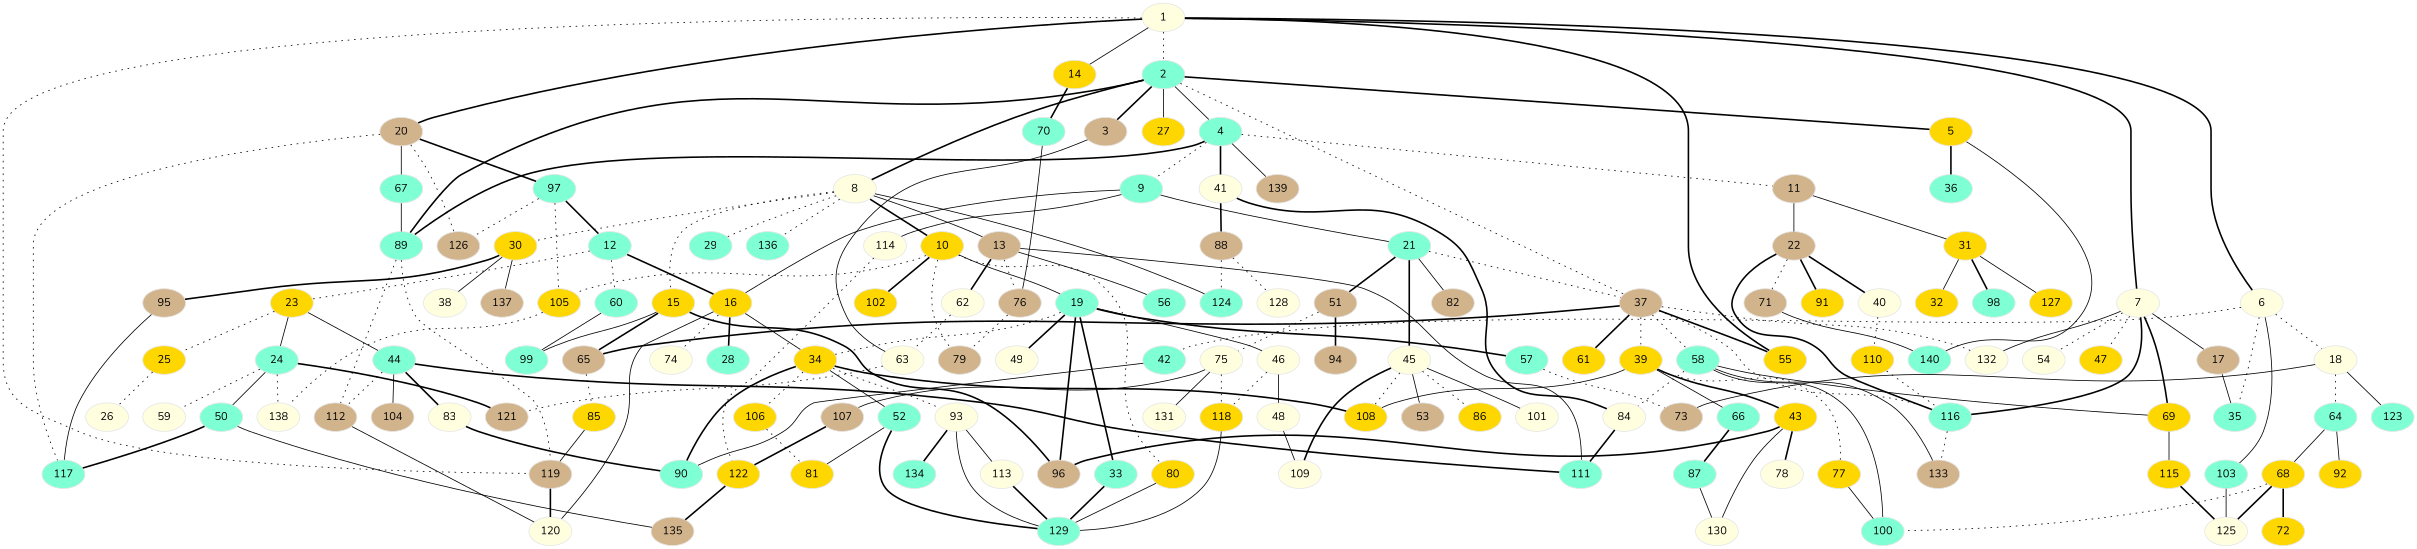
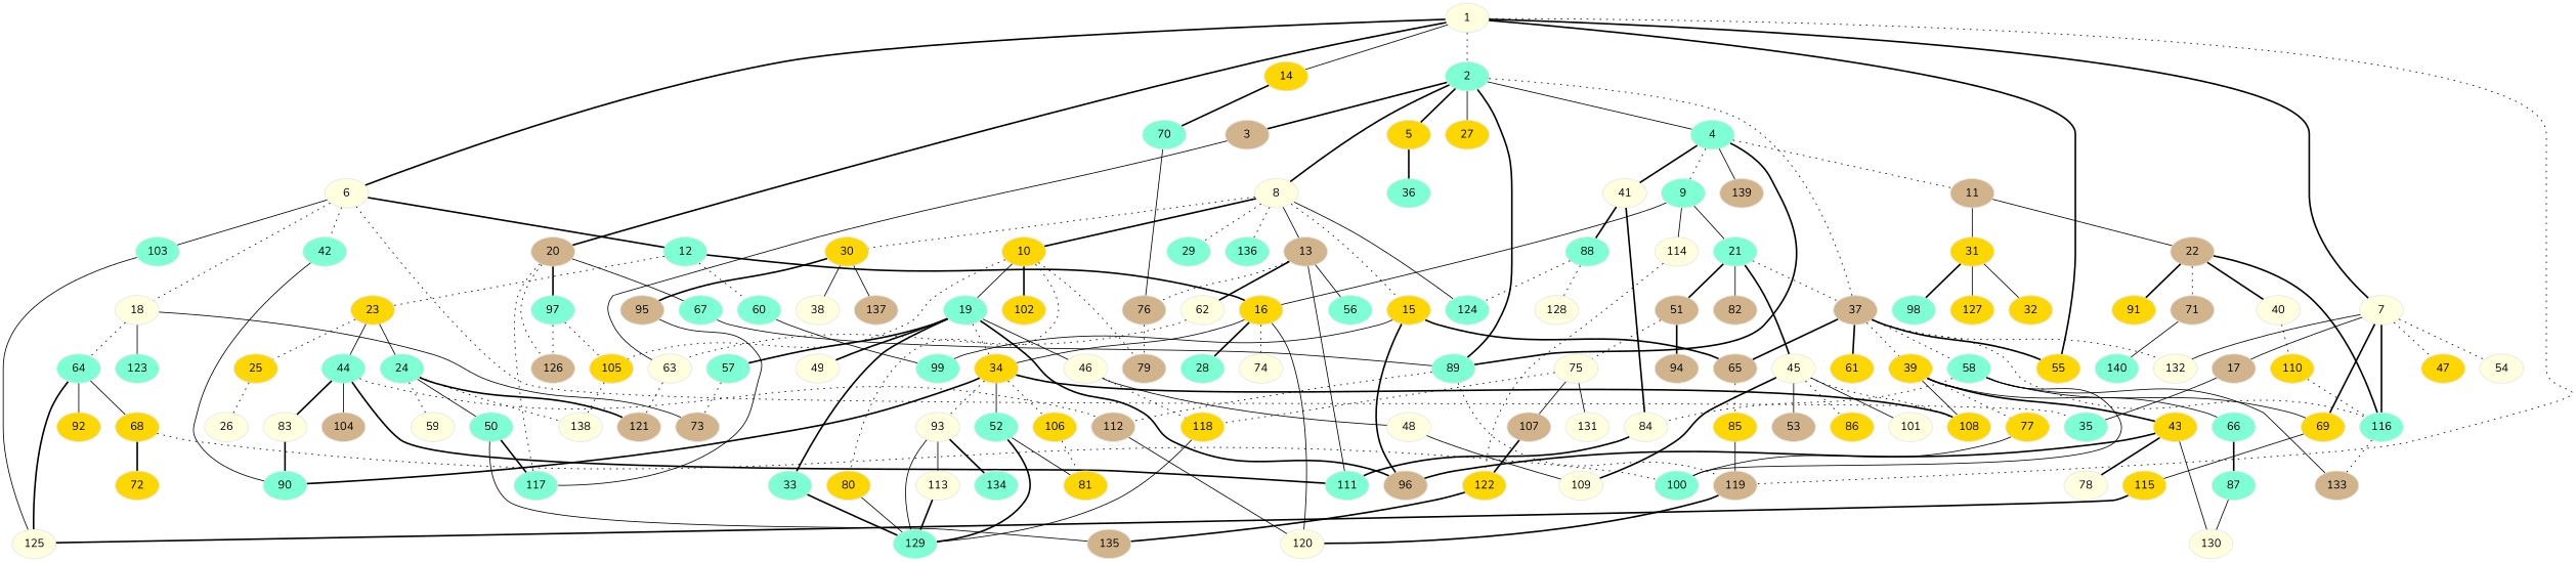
  graph {
    fontname=Nunito
    node [color=gray90 fillcolor=aquamarine fontname=Nunito style=filled]
    edge [fontname=Nunito style=solid]
    1 [fillcolor=lightyellow]
    2
    6 [fillcolor=lightyellow]
    7 [fillcolor=lightyellow]
    14 [fillcolor=gold]
    20 [fillcolor=tan]
    55 [fillcolor=gold]
    119 [fillcolor=tan]
    3 [fillcolor=tan]
    4
    5 [fillcolor=gold]
    8 [fillcolor=lightyellow]
    27 [fillcolor=gold]
    37 [fillcolor=tan]
    89
    12
    18 [fillcolor=lightyellow]
    35
    42
    103
    17 [fillcolor=tan]
    47 [fillcolor=gold]
    54 [fillcolor=lightyellow]
    69 [fillcolor=gold]
    116
    132 [fillcolor=lightyellow]
    70
    67
    97
    117
    126 [fillcolor=tan]
    120 [fillcolor=lightyellow]
    63 [fillcolor=lightyellow]
    9
    11 [fillcolor=tan]
    41 [fillcolor=lightyellow]
    139 [fillcolor=tan]
    36
    140
    10 [fillcolor=gold]
    13 [fillcolor=tan]
    15 [fillcolor=gold]
    29
    30 [fillcolor=gold]
    124
    136
    65 [fillcolor=tan]
    39 [fillcolor=gold]
    58
    61 [fillcolor=gold]
    112 [fillcolor=tan]
    121 [fillcolor=tan]
    16 [fillcolor=gold]
    21
    114 [fillcolor=lightyellow]
    22 [fillcolor=tan]
    31 [fillcolor=gold]
    84 [fillcolor=lightyellow]
-   88 [fillcolor=tan]
+   88
    23 [fillcolor=gold]
    60
    64
    73 [fillcolor=tan]
    123
    90
    125 [fillcolor=lightyellow]
    115 [fillcolor=gold]
    133 [fillcolor=tan]
    19
    79 [fillcolor=tan]
    80 [fillcolor=gold]
    102 [fillcolor=gold]
    105 [fillcolor=gold]
    56
    62 [fillcolor=lightyellow]
    76 [fillcolor=tan]
    111
    96 [fillcolor=tan]
    99
    38 [fillcolor=lightyellow]
    95 [fillcolor=tan]
    137 [fillcolor=tan]
    28
    34 [fillcolor=gold]
    74 [fillcolor=lightyellow]
    45 [fillcolor=lightyellow]
    51 [fillcolor=tan]
    82 [fillcolor=tan]
    122 [fillcolor=gold]
    33
    46 [fillcolor=lightyellow]
    49 [fillcolor=lightyellow]
    57
    129
    138 [fillcolor=lightyellow]
    40 [fillcolor=lightyellow]
    71 [fillcolor=tan]
    91 [fillcolor=gold]
    32 [fillcolor=gold]
    98
    127 [fillcolor=gold]
    24
    25 [fillcolor=gold]
    44
    85 [fillcolor=gold]
    52
    93 [fillcolor=lightyellow]
    106 [fillcolor=gold]
    108 [fillcolor=gold]
    68 [fillcolor=gold]
    92 [fillcolor=gold]
    48 [fillcolor=lightyellow]
    118 [fillcolor=gold]
    53 [fillcolor=tan]
    86 [fillcolor=gold]
    101 [fillcolor=lightyellow]
    109 [fillcolor=lightyellow]
    75 [fillcolor=lightyellow]
    94 [fillcolor=tan]
    110 [fillcolor=gold]
    50
    59 [fillcolor=lightyellow]
    26 [fillcolor=lightyellow]
    83 [fillcolor=lightyellow]
    104 [fillcolor=tan]
    135 [fillcolor=tan]
    81 [fillcolor=gold]
    113 [fillcolor=lightyellow]
    134
    43 [fillcolor=gold]
    66
    77 [fillcolor=gold]
    100
    78 [fillcolor=lightyellow]
    130 [fillcolor=lightyellow]
    87
    128 [fillcolor=lightyellow]
    107 [fillcolor=tan]
    131 [fillcolor=lightyellow]
    72 [fillcolor=gold]
    1 -- 2 [style=dotted]
    1 -- 6 [style=bold]
    1 -- 7 [style=bold]
    1 -- 14
    1 -- 20 [style=bold]
    1 -- 55 [style=bold]
    1 -- 119 [style=dotted]
    2 -- 3 [style=bold]
    2 -- 4
    2 -- 5 [style=bold]
    2 -- 8 [style=bold]
    2 -- 27
    2 -- 37 [style=dotted]
    2 -- 89 [style=bold]
-   97 -- 12 [style=bold]
+   6 -- 12 [style=bold]
    6 -- 18 [style=dotted]
    6 -- 35 [style=dotted]
    6 -- 42 [style=dotted]
    6 -- 103
    7 -- 17
    7 -- 47 [style=dotted]
    7 -- 54 [style=dotted]
    7 -- 69 [style=bold]
    7 -- 116 [style=bold]
    7 -- 132
    14 -- 70 [style=bold]
    20 -- 67
    20 -- 97 [style=bold]
    20 -- 117 [style=dotted]
    20 -- 126 [style=dotted]
    119 -- 120 [style=bold]
    3 -- 63
    4 -- 89 [style=bold]
    4 -- 9 [style=dotted]
    4 -- 11 [style=dotted]
    4 -- 41 [style=bold]
    4 -- 139
    5 -- 36 [style=bold]
-   5 -- 140
    8 -- 10 [style=bold]
    8 -- 13
    8 -- 15 [style=dotted]
    8 -- 29 [style=dotted]
    8 -- 30 [style=dotted]
    8 -- 124
    8 -- 136 [style=dotted]
    37 -- 55 [style=bold]
    37 -- 116 [style=dotted]
    37 -- 132 [style=dotted]
    37 -- 65 [style=bold]
    37 -- 39 [style=dotted]
    37 -- 58 [style=dotted]
    37 -- 61 [style=bold]
    89 -- 119 [style=dotted]
    89 -- 112 [style=dotted]
    12 -- 16 [style=bold]
    12 -- 23 [style=dotted]
    12 -- 60 [style=dotted]
    18 -- 64 [style=dotted]
    18 -- 73
    18 -- 123
    42 -- 90
    103 -- 125
    17 -- 35
    69 -- 115
    116 -- 133 [style=dotted]
    70 -- 76
    67 -- 89
    97 -- 126 [style=dotted]
    97 -- 105 [style=dotted]
    63 -- 121 [style=dotted]
    9 -- 16
    9 -- 21
    9 -- 114
    11 -- 22
    11 -- 31
    41 -- 84 [style=bold]
    41 -- 88 [style=bold]
    10 -- 19
    10 -- 79 [style=dotted]
    10 -- 80 [style=dotted]
    10 -- 102 [style=bold]
    10 -- 105 [style=dotted]
    13 -- 56
    13 -- 62 [style=bold]
    13 -- 76 [style=dotted]
    13 -- 111
    15 -- 65 [style=bold]
    15 -- 96 [style=bold]
    15 -- 99
    30 -- 38
    30 -- 95 [style=bold]
    30 -- 137
    65 -- 85 [style=dotted]
    39 -- 108
    39 -- 43 [style=bold]
    39 -- 66
    39 -- 77 [style=dotted]
    58 -- 69
    58 -- 84 [style=dotted]
    58 -- 133
    58 -- 100
    112 -- 120
    16 -- 120
    16 -- 28 [style=bold]
    16 -- 34
    16 -- 74 [style=dotted]
    21 -- 37 [style=dotted]
    21 -- 45 [style=bold]
    21 -- 51 [style=bold]
    21 -- 82
    114 -- 122 [style=dotted]
    22 -- 116 [style=bold]
    22 -- 40 [style=bold]
    22 -- 71 [style=dotted]
    22 -- 91 [style=bold]
    31 -- 32
    31 -- 98 [style=bold]
    31 -- 127
    84 -- 111 [style=bold]
    88 -- 124 [style=dotted]
    88 -- 128 [style=dotted]
    23 -- 24
    23 -- 25 [style=dotted]
    23 -- 44
    60 -- 99
    64 -- 68
    64 -- 92
    115 -- 125 [style=bold]
    19 -- 96 [style=bold]
    19 -- 34 [style=dotted]
    19 -- 33 [style=bold]
    19 -- 46
    19 -- 49 [style=bold]
    19 -- 57 [style=bold]
    80 -- 129
    105 -- 138 [style=dotted]
    62 -- 63 [style=dotted]
    76 -- 79 [style=dotted]
    95 -- 117
    34 -- 90 [style=bold]
    34 -- 52
    34 -- 93 [style=dotted]
    34 -- 106 [style=dotted]
    34 -- 108 [style=bold]
    45 -- 108 [style=dotted]
    45 -- 53
    45 -- 86 [style=dotted]
    45 -- 101
    45 -- 109 [style=bold]
    51 -- 75 [style=dotted]
    51 -- 94 [style=bold]
    122 -- 135 [style=bold]
    33 -- 129 [style=bold]
    46 -- 48
    46 -- 118 [style=dotted]
    57 -- 73 [style=dotted]
    40 -- 110 [style=dotted]
    71 -- 140
    24 -- 121 [style=bold]
    24 -- 138 [style=dotted]
    24 -- 50
    24 -- 59 [style=dotted]
    25 -- 26 [style=dotted]
    44 -- 112 [style=dotted]
    44 -- 111 [style=bold]
    44 -- 83 [style=bold]
    44 -- 104
    85 -- 119
    52 -- 129 [style=bold]
    52 -- 81
    93 -- 129
    93 -- 113
    93 -- 134 [style=bold]
    106 -- 81 [style=dotted]
-   68 -- 125 [style=bold]
+   64 -- 125 [style=bold]
    68 -- 100 [style=dotted]
    68 -- 72 [style=bold]
    48 -- 109
    118 -- 129
    75 -- 118 [style=dotted]
    75 -- 107
    75 -- 131
    110 -- 116 [style=dotted]
    50 -- 117 [style=bold]
    50 -- 135
    83 -- 90 [style=bold]
    113 -- 129 [style=bold]
    43 -- 96 [style=bold]
    43 -- 78 [style=bold]
    43 -- 130
    66 -- 87 [style=bold]
    77 -- 100
    87 -- 130
    107 -- 122 [style=bold]
  }
